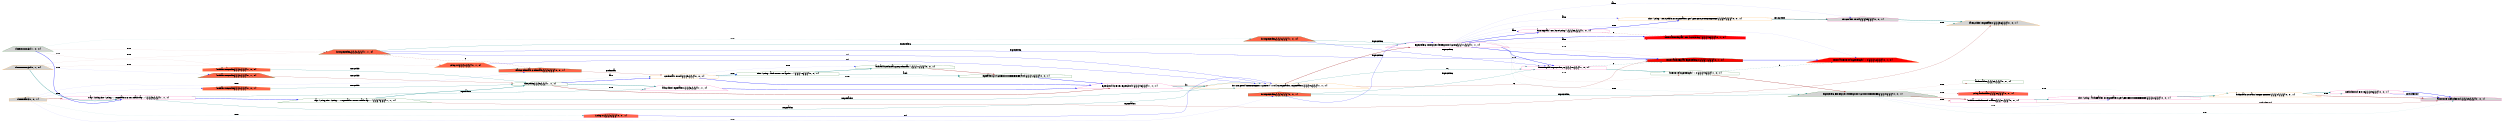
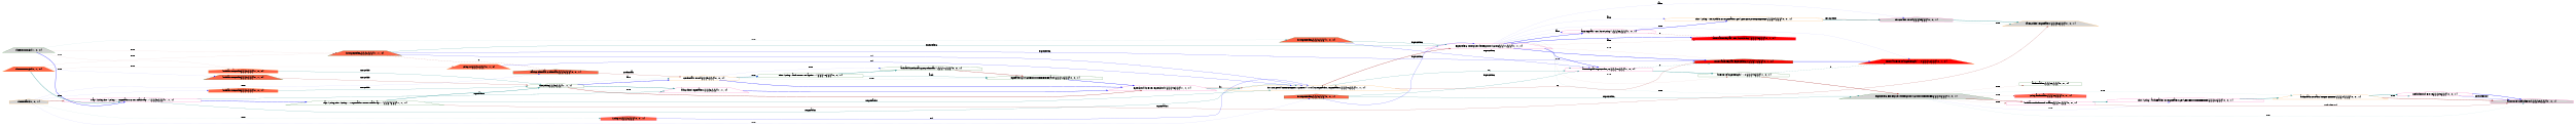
  digraph {
    rankdir=LR
    node [color=darkgreen fillcolor=white shape=house style=filled]
    edge [color=teal style=dotted]
    n1 [color=deeppink label="expectedRC != HttpServletResponse.SC_OK@@@17@@@['1', '1', '1']" shape=trapezium]
    n2 [color=darkorange fillcolor=red label="Assert.assertTrue(bc.getLength() > 0)@@@12@@@['0', '1', '0']" shape=trapezium]
    n3 [color=deeppink label="assertEquals(expectedRC,rc)@@@18@@@['1', '0', '1']"]
    n4 [color=deeppink fillcolor=lightgray label="newCookies != null@@@35@@@['0', '0', '1']"]
    n5 [fillcolor=lightgray label="expectedRC == HttpServletResponse.SC_UNAUTHORIZED@@@20@@@['0', '0', '1']" shape=trapezium]
    n6 [fillcolor=red label="Assert.assertEquals(expectedRC,rc)@@@11@@@['0', '1', '0']"]
    n7 [color=deeppink fillcolor=red label="Assert.assertEquals(\"OK\",bc.toString())@@@15@@@['0', '1', '0']"]
    n8 [color=darkorange label="List<String> newCookies = respHeaders.get(SERVER_COOKIE_HEADER)@@@34@@@['0', '0', '1']"]
    n9 [label="assertTrue(bc.getLength() > 0)@@@19@@@['1', '0', '1']"]
    n10 [color=deeppink label="assertEquals(\"OK\",bc.toString())@@@33@@@['1', '0', '1']"]
    n11 [color=darkorange fillcolor=lightgray label="saveCookies(respHeaders)@@@36@@@['0', '0', '1']" shape=trapezium]
    n12 [color=deeppink fillcolor=tomato label="String authHeader@@@23@@@['0', '0', '1']"]
    n13 [color=darkorange label="authHeader.contains(NICE_METHOD)@@@24@@@['0', '0', '1']" shape=trapezium]
    n14 [color=deeppink fillcolor=lightgray label="assertTrue(methodFound)@@@29@@@['0', '0', '1']"]
    n15 [label="authHeaders@@@23@@@['0', '0', '1']"]
    n16 [color=deeppink label="boolean methodFound = false@@@21@@@['0', '0', '1']"]
    n17 [color=deeppink label="List<String> authHeaders = respHeaders.get(SERVER_AUTH_HEADER)@@@22@@@['0', '0', '1']"]
    n18 [fillcolor=tomato label="boolean useCookie@@@2@@@['0', '1', '0']" shape=trapezium]
    n19 [label="useCookie@@@5@@@['1', '1', '1']"]
    n20 [color=deeppink label="ByteChunk bc = new ByteChunk()@@@15@@@['1', '1', '1']" shape=trapezium]
    n21 [color=deeppink label="addCookies(reqHeaders)@@@6@@@['1', '1', '1']" shape=trapezium]
    n22 [color=darkorange label="credentials != null@@@9@@@['0', '0', '1']"]
    n23 [color=darkorange label="int rc = getUrl(HTTP_PREFIX + getPort() + uri,bc,reqHeaders,respHeaders)@@@16@@@['1', '1', '1']" shape=trapezium]
    n24 [label="List<String> auth = new ArrayList<>()@@@10@@@['0', '0', '1']"]
    n25 [label="auth.add(credentials.getCredentials())@@@11@@@['0', '0', '1']"]
    n26 [label="reqHeaders.put(CLIENT_AUTH_HEADER,auth)@@@12@@@['0', '0', '1']"]
    n27 [fillcolor=tomato label="int expectedRC@@@2@@@['0', '0', '1']"]
    n28 [fillcolor=lightgray label="doTestNonLogin['1', '0', '0']" shape=trapezium]
    n29 [fillcolor=tomato label="int expectedRC@@@2@@@['1', '1', '0']" shape=trapezium]
    n30 [color=darkorange fillcolor=tomato label="boolean useCookie@@@2@@@['1', '0', '0']"]
    n31 [fillcolor=tomato label="int expectedRC@@@2@@@['1', '0', '0']" shape=trapezium]
    n32 [color=deeppink label="Map<String,List<String>> reqHeaders = new HashMap<>()@@@3@@@['1', '1', '1']"]
    n33 [fillcolor=tomato label="BasicCredentials credentials@@@2@@@['0', '0', '1']"]
    n34 [label="Map<String,List<String>> respHeaders = new HashMap<>()@@@4@@@['1', '1', '1']" shape=trapezium]
    n35 [color=deeppink label="methodFound = true@@@25@@@['0', '0', '1']"]
    n36 [color=darkorange fillcolor=lightgray label="doTestBasic['0', '0', '1']"]
    n37 [color=deeppink fillcolor=tomato label="String uri@@@2@@@['0', '0', '1']"]
    n38 [color=darkorange fillcolor=tomato label="boolean useCookie@@@2@@@['0', '0', '1']"]
    n39 [color=darkorange fillcolor=tomato label="String uri@@@2@@@['0', '1', '0']" shape=trapezium]
-   n40 [color=darkorange fillcolor=lightgray label="doTestNonLogin['0', '1', '0']" shape=trapezium]
+   n40 [color=darkorange fillcolor=tomato label="doTestNonLogin['0', '1', '0']" shape=trapezium]
    n1 -> n2 [color=blue label=true]
    n1 -> n3 [color=blue style=bold]
    n1 -> n3 [label=true]
    n1 -> n4 [color=blue label=false]
    n1 -> n5 [label=true]
    n1 -> n6 [color=blue style=bold]
    n1 -> n6 [color=brown label=true]
    n1 -> n7 [color=brown label=false]
    n1 -> n7 [color=blue style=bold]
    n1 -> n8 [color=blue label=false]
    n1 -> n9 [color=brown label=true]
    n1 -> n10 [color=blue label=false]
    n1 -> n10 [color=blue style=bold]
    n3 -> n6 [label=0 style=dashed]
    n3 -> n9 [style=bold]
    n4 -> n11 [style=bold]
    n4 -> n11 [label=true]
    n5 -> n12 [color=brown label=true]
    n5 -> n13 [label=true]
    n5 -> n14 [label=true]
    n5 -> n15 [color=brown label=true]
    n5 -> n16 [color=brown style=bold]
    n5 -> n16 [color=brown label=true]
    n5 -> n17 [color=blue label=true]
    n6 -> n2 [color=blue style=bold]
    n8 -> n4 [color=brown label=newCookies style=solid]
    n8 -> n4 [style=bold]
    n9 -> n2 [label=0 style=dashed]
    n9 -> n5 [color=brown style=bold]
    n10 -> n7 [color=brown label=0 style=dashed]
    n10 -> n8 [color=blue style=bold]
    n13 -> n14 [color=brown style=bold]
    n13 -> n35 [label=true]
    n13 -> n35 [style=bold]
    n16 -> n14 [color=brown label=methodFound style=solid]
    n16 -> n17 [style=bold]
    n17 -> n13 [style=bold]
    n18 -> n19 [color=brown label=useCookie style=solid]
    n19 -> n20 [color=brown style=bold]
    n19 -> n21 [style=bold]
    n19 -> n21 [label=true]
    n19 -> n22 [color=blue style=bold]
    n19 -> n22 [label=false]
    n20 -> n23 [style=bold]
    n20 -> n23 [color=brown label=bc style=solid]
    n21 -> n20 [color=blue style=bold]
    n22 -> n20 [color=blue style=bold]
    n22 -> n24 [style=bold]
    n22 -> n24 [color=blue label=true]
    n22 -> n25 [color=blue label=true]
    n22 -> n26 [label=true]
    n23 -> n1 [color=brown style=bold]
    n23 -> n3 [label=rc style=solid]
    n23 -> n6 [color=brown label=rc style=solid]
    n24 -> n25 [style=bold]
    n24 -> n26 [label=auth style=solid]
    n25 -> n26 [color=brown style=bold]
    n26 -> n20 [color=blue style=bold]
    n27 -> n1 [color=blue label=expectedRC style=solid]
    n27 -> n3 [label=expectedRC style=solid]
    n27 -> n5 [label=expectedRC style=solid]
    n28 -> n29 [color=brown label=true]
    n28 -> n30 [color=brown label=true]
    n28 -> n31 [label=true]
    n28 -> n32 [color=blue style=bold]
    n29 -> n1 [label=expectedRC style=solid]
    n29 -> n6 [color=blue label=expectedRC style=solid]
    n29 -> n23 [color=blue label=uri style=solid]
    n29 -> n33 [color=brown label=0 style=dashed]
    n30 -> n19 [label=useCookie style=solid]
    n31 -> n1 [label=expectedRC style=solid]
    n31 -> n3 [color=blue label=expectedRC style=solid]
    n32 -> n21 [label=reqHeaders style=solid]
    n32 -> n23 [label=reqHeaders style=solid]
    n32 -> n34 [color=blue style=bold]
    n33 -> n22 [color=brown label=credentials style=solid]
    n34 -> n11 [color=brown label=respHeaders style=solid]
    n34 -> n19 [style=bold]
    n34 -> n23 [label=respHeaders style=solid]
    n35 -> n14 [color=blue style=bold]
    n35 -> n14 [color=blue label=methodFound style=solid]
    n36 -> n27 [color=blue label=true]
    n36 -> n32 [color=brown style=bold]
    n36 -> n33 [color=blue label=true]
    n36 -> n37 [label=true]
    n36 -> n38 [color=blue label=true]
    n37 -> n23 [color=blue label=uri style=solid]
    n38 -> n19 [label=useCookie style=solid]
    n39 -> n23 [color=blue label=uri style=solid]
    n40 -> n18 [color=blue label=true]
    n40 -> n29 [color=brown label=true]
    n40 -> n32 [style=bold]
    n40 -> n39 [color=brown label=true]
  }
